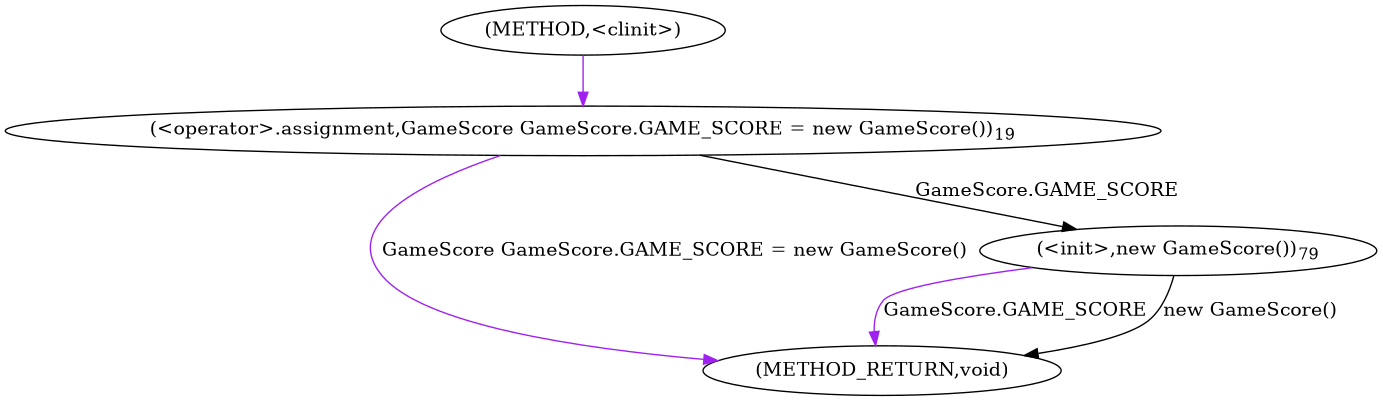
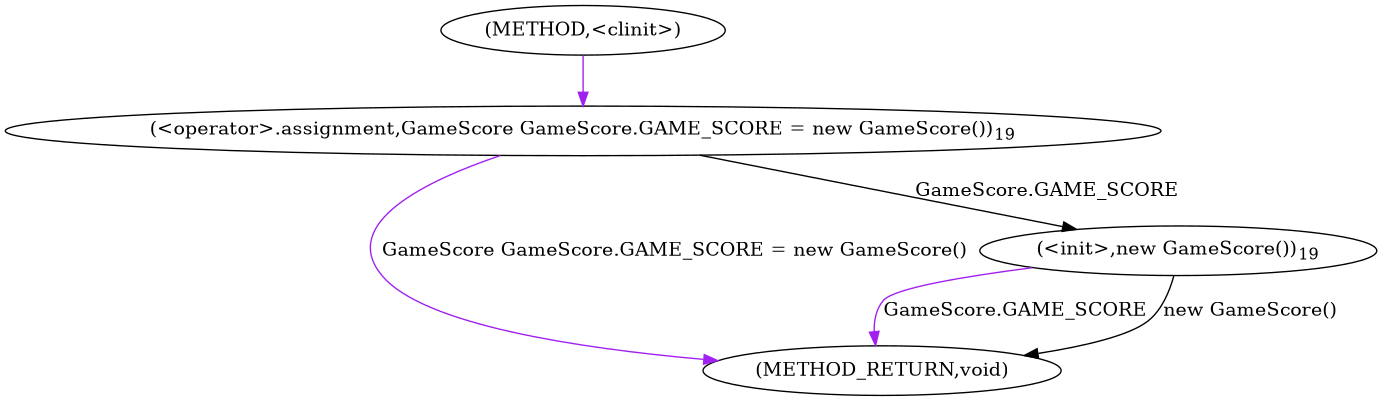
  digraph {
    edge [color=purple]
    n1 [label=<(METHOD,&lt;clinit&gt;)>]
    n2 [label=<(&lt;operator&gt;.assignment,GameScore GameScore.GAME_SCORE = new GameScore())<SUB>19</SUB>>]
    n3 [label=<(METHOD_RETURN,void)>]
-   n4 [label=<(&lt;init&gt;,new GameScore())<SUB>79</SUB>>]
+   n4 [label=<(&lt;init&gt;,new GameScore())<SUB>19</SUB>>]
    n1 -> n2
    n2 -> n3 [label="GameScore GameScore.GAME_SCORE = new GameScore()"]
    n2 -> n4 [label="GameScore.GAME_SCORE" color=black]
    n4 -> n3 [label="GameScore.GAME_SCORE"]
    n4 -> n3 [label="new GameScore()" color=black]
  }
